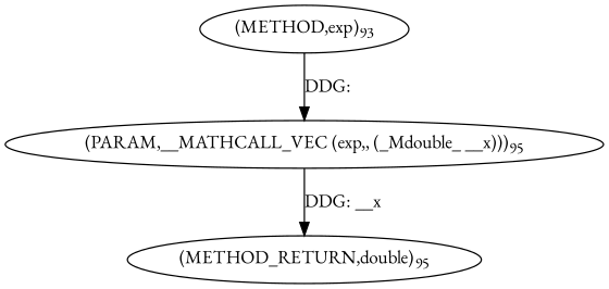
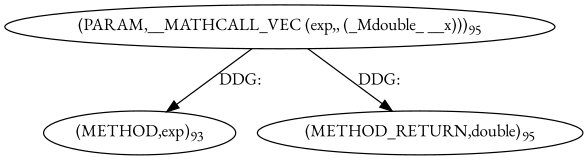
  digraph {
    fontname="EB Garamond"
    node [fontname="EB Garamond"]
    edge [fontname="EB Garamond"]
    n1 [label=<(METHOD,exp)<SUB>93</SUB>>]
    n2 [label=<(PARAM,__MATHCALL_VEC (exp,, (_Mdouble_ __x)))<SUB>95</SUB>>]
    n3 [label=<(METHOD_RETURN,double)<SUB>95</SUB>>]
-   n1 -> n2 [label="DDG: "]
-   n2 -> n3 [label="DDG: __x"]
+   n2 -> n1 [label="DDG: "]
+   n2 -> n3 [label="DDG: "]
  }
